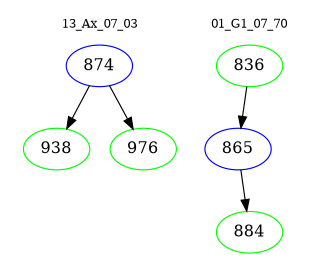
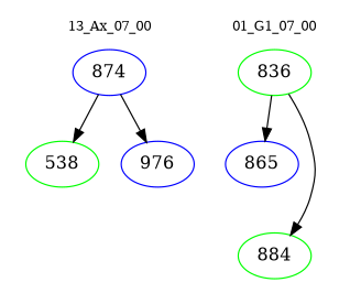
  digraph {
    node [color=blue]
    edge [color=black]
    n1 [label=874]
-   n2 [color=green label=938]
-   n3 [color=green label=976]
+   n2 [color=green label=538]
+   n3 [label=976]
    n4 [color=green label=836]
    n5 [label=865]
    n6 [color=green label=884]
    subgraph cluster_1 {
      color=white
      fontsize=10
-     label="13_Ax_07_03"
+     label="13_Ax_07_00"
      n1
      n2
      n3
    }
    subgraph cluster_2 {
      color=white
      fontsize=10
-     label="01_G1_07_70"
+     label="01_G1_07_00"
      n4
      n5
      n6
    }
    n1 -> n2
    n1 -> n3
    n4 -> n5
-   n5 -> n6
+   n4 -> n6
  }
